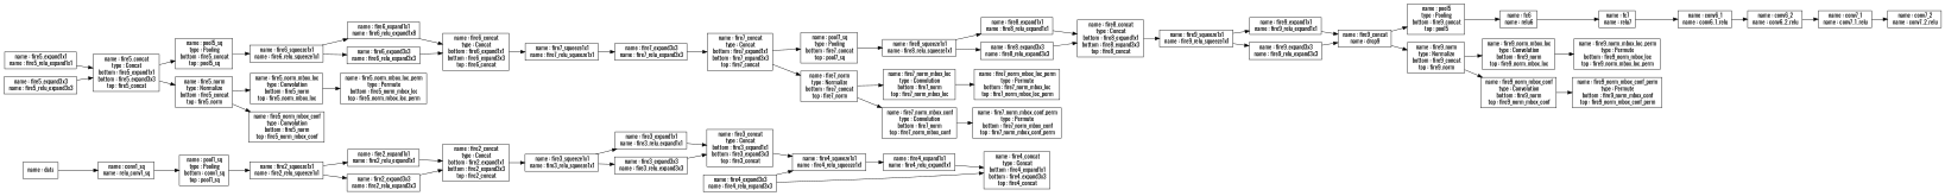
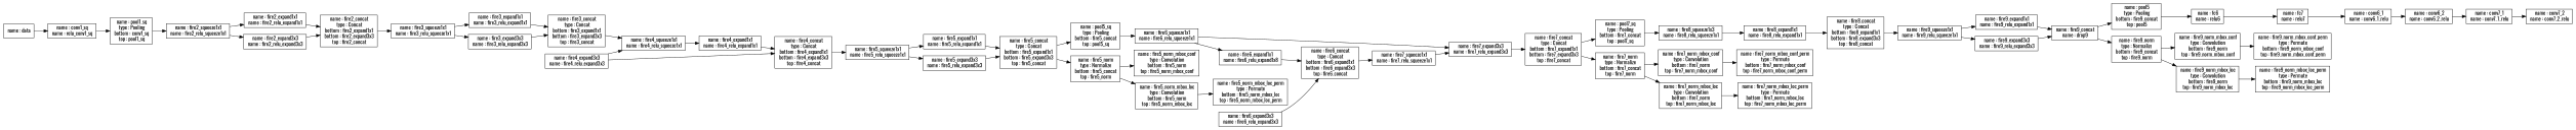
  digraph {
    fontname=Oswald
    rankdir=LR
    node [fontname=Oswald shape=box]
    edge [fontname=Oswald]
    n1 [label=" name : data"]
    n2 [label=" name : conv1_sq\n name : relu_conv1_sq"]
    n3 [label=" name : pool1_sq\n type : Pooling\n bottom : conv1_sq\n top : pool1_sq"]
    n4 [label=" name : fire2_squeeze1x1\n name : fire2_relu_squeeze1x1"]
    n5 [label=" name : fire2_expand1x1\n name : fire2_relu_expand1x1"]
    n6 [label=" name : fire2_expand3x3\n name : fire2_relu_expand3x3"]
    n7 [label=" name : fire2_concat\n type : Concat\n bottom : fire2_expand1x1\n bottom : fire2_expand3x3\n top : fire2_concat"]
    n8 [label=" name : fire3_squeeze1x1\n name : fire3_relu_squeeze1x1"]
    n9 [label=" name : fire3_expand1x1\n name : fire3_relu_expand1x1"]
    n10 [label=" name : fire3_expand3x3\n name : fire3_relu_expand3x3"]
    n11 [label=" name : fire3_concat\n type : Concat\n bottom : fire3_expand1x1\n bottom : fire3_expand3x3\n top : fire3_concat"]
    n12 [label=" name : fire4_squeeze1x1\n name : fire4_relu_squeeze1x1"]
    n13 [label=" name : fire4_expand1x1\n name : fire4_relu_expand1x1"]
    n14 [label=" name : fire4_concat\n type : Concat\n bottom : fire4_expand1x1\n bottom : fire4_expand3x3\n top : fire4_concat"]
    n15 [label=" name : fire4_expand3x3\n name : fire4_relu_expand3x3"]
+   n16 [label=" name : fire5_squeeze1x1\n name : fire5_relu_squeeze1x1"]
    n17 [label=" name : fire5_expand1x1\n name : fire5_relu_expand1x1"]
    n18 [label=" name : fire5_expand3x3\n name : fire5_relu_expand3x3"]
    n19 [label=" name : fire5_concat\n type : Concat\n bottom : fire5_expand1x1\n bottom : fire5_expand3x3\n top : fire5_concat"]
    n20 [label=" name : pool5_sq\n type : Pooling\n bottom : fire5_concat\n top : pool5_sq"]
    n21 [label=" name : fire5_norm\n type : Normalize\n bottom : fire5_concat\n top : fire5_norm"]
    n22 [label=" name : fire6_squeeze1x1\n name : fire6_relu_squeeze1x1"]
    n23 [label=" name : fire5_norm_mbox_loc\n type : Convolution\n bottom : fire5_norm\n top : fire5_norm_mbox_loc"]
    n24 [label=" name : fire5_norm_mbox_conf\n type : Convolution\n bottom : fire5_norm\n top : fire5_norm_mbox_conf"]
    n25 [label=" name : fire6_expand1x1\n name : fire6_relu_expand1x8"]
    n26 [label=" name : fire6_expand3x3\n name : fire6_relu_expand3x3"]
    n27 [label=" name : fire5_norm_mbox_loc_perm\n type : Permute\n bottom : fire5_norm_mbox_loc\n top : fire5_norm_mbox_loc_perm"]
    n28 [label=" name : fire6_concat\n type : Concat\n bottom : fire6_expand1x1\n bottom : fire6_expand3x3\n top : fire6_concat"]
    n29 [label=" name : fire7_squeeze1x1\n name : fire7_relu_squeeze1x1"]
    n30 [label=" name : fire7_expand3x3\n name : fire7_relu_expand3x3"]
    n31 [label=" name : fire7_concat\n type : Concat\n bottom : fire7_expand1x1\n bottom : fire7_expand3x3\n top : fire7_concat"]
    n32 [label=" name : pool7_sq\n type : Pooling\n bottom : fire7_concat\n top : pool7_sq"]
    n33 [label=" name : fire7_norm\n type : Normalize\n bottom : fire7_concat\n top : fire7_norm"]
-   n34 [label=" name : fire8_squeeze1x1\n name : fire8_relu_squeeze1x1"]
+   n34 [label=" name : fire8_squeeze1x3\n name : fire8_relu_squeeze1x1"]
    n35 [label=" name : fire7_norm_mbox_loc\n type : Convolution\n bottom : fire7_norm\n top : fire7_norm_mbox_loc"]
    n36 [label=" name : fire7_norm_mbox_conf\n type : Convolution\n bottom : fire7_norm\n top : fire7_norm_mbox_conf"]
    n37 [label=" name : fire8_expand1x1\n name : fire8_relu_expand1x1"]
-   n38 [label=" name : fire8_expand3x3\n name : fire8_relu_expand3x3"]
    n39 [label=" name : fire7_norm_mbox_loc_perm\n type : Permute\n bottom : fire7_norm_mbox_loc\n top : fire7_norm_mbox_loc_perm"]
    n40 [label=" name : fire7_norm_mbox_conf_perm\n type : Permute\n bottom : fire7_norm_mbox_conf\n top : fire7_norm_mbox_conf_perm"]
    n41 [label=" name : fire8_concat\n type : Concat\n bottom : fire8_expand1x1\n bottom : fire8_expand3x3\n top : fire8_concat"]
    n42 [label=" name : fire9_squeeze1x1\n name : fire9_relu_squeeze1x1"]
    n43 [label=" name : fire9_expand1x1\n name : fire9_relu_expand1x1"]
    n44 [label=" name : fire9_expand3x3\n name : fire9_relu_expand3x3"]
    n45 [label=" name : fire9_concat\n name : drop9"]
    n46 [label=" name : pool5\n type : Pooling\n bottom : fire9_concat\n top : pool5"]
    n47 [label=" name : fire9_norm\n type : Normalize\n bottom : fire9_concat\n top : fire9_norm"]
    n48 [label=" name : fc6\n name : relu6"]
    n49 [label=" name : fire9_norm_mbox_loc\n type : Convolution\n bottom : fire9_norm\n top : fire9_norm_mbox_loc"]
    n50 [label=" name : fire9_norm_mbox_conf\n type : Convolution\n bottom : fire9_norm\n top : fire9_norm_mbox_conf"]
    n51 [label=" name : fc7\n name : relu7"]
    n52 [label=" name : fire9_norm_mbox_loc_perm\n type : Permute\n bottom : fire9_norm_mbox_loc\n top : fire9_norm_mbox_loc_perm"]
    n53 [label=" name : fire9_norm_mbox_conf_perm\n type : Permute\n bottom : fire9_norm_mbox_conf\n top : fire9_norm_mbox_conf_perm"]
    n54 [label=" name : conv6_1\n name : conv6_1_relu"]
    n55 [label=" name : conv6_2\n name : conv6_2_relu"]
    n56 [label=" name : conv7_1\n name : conv7_1_relu"]
    n57 [label=" name : conv7_2\n name : conv7_2_relu"]
    n1 -> n2
    n2 -> n3
    n3 -> n4
    n4 -> n5
    n4 -> n6
    n5 -> n7
    n6 -> n7
    n7 -> n8
    n8 -> n9
    n8 -> n10
    n9 -> n11
    n10 -> n11
    n11 -> n12
    n12 -> n13
    n13 -> n14
+   n14 -> n16
    n15 -> n12
    n15 -> n14
+   n16 -> n17
+   n16 -> n18
    n17 -> n19
    n18 -> n19
    n19 -> n20
    n19 -> n21
    n20 -> n22
    n21 -> n23
    n21 -> n24
    n22 -> n25
-   n22 -> n26
+   n22 -> n30
    n23 -> n27
    n25 -> n28
    n26 -> n28
    n28 -> n29
    n29 -> n30
    n30 -> n31
    n31 -> n32
    n31 -> n33
    n32 -> n34
    n33 -> n35
    n33 -> n36
    n34 -> n37
-   n34 -> n38
    n35 -> n39
    n36 -> n40
    n37 -> n41
-   n38 -> n41
    n41 -> n42
    n42 -> n43
    n42 -> n44
    n43 -> n45
    n44 -> n45
    n45 -> n46
    n45 -> n47
    n46 -> n48
    n47 -> n49
    n47 -> n50
    n48 -> n51
    n49 -> n52
    n50 -> n53
    n51 -> n54
    n54 -> n55
    n55 -> n56
    n56 -> n57
  }
